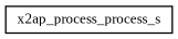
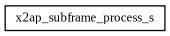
  digraph {
    rankdir=LR
    fontname="Liberation Serif"
-   n1 [color=black fillcolor=white fontname="Liberation Serif" fontsize=10 height=0.2 label=x2ap_process_process_s shape=record style=filled width=0.4]
+   n1 [color=black fillcolor=white fontname="Liberation Serif" fontsize=10 height=0.2 label=x2ap_subframe_process_s shape=record style=filled width=0.4]
  }
